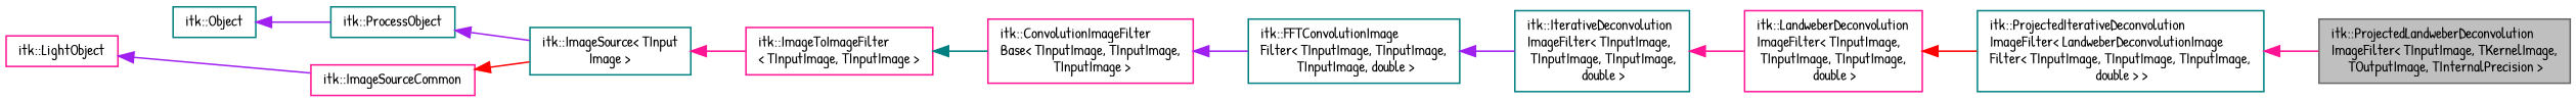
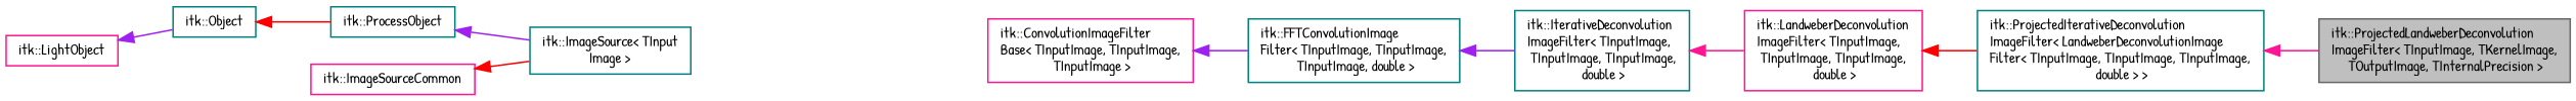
  digraph {
    fontname="Patrick Hand"
    rankdir=LR
    node [color=teal fillcolor=white fontname="Patrick Hand" fontsize=10 shape=record style=filled]
    edge [color=purple dir=back fontname="Patrick Hand" fontsize=10 labelfontname=Helvetica labelfontsize=10 style=solid]
    n1 [color=gray40 fillcolor=grey75 fontcolor=black height=0.2 label="itk::ProjectedLandweberDeconvolution\lImageFilter\< TInputImage, TKernelImage,\l TOutputImage, TInternalPrecision \>" width=0.4]
    n2 [height=0.2 label="itk::ProjectedIterativeDeconvolution\lImageFilter\< LandweberDeconvolutionImage\lFilter\< TInputImage, TInputImage, TInputImage,\l double \> \>" width=0.4]
    n3 [color=deeppink height=0.2 label="itk::LandweberDeconvolution\lImageFilter\< TInputImage,\l TInputImage, TInputImage,\l double \>" width=0.4]
    n4 [height=0.2 label="itk::IterativeDeconvolution\lImageFilter\< TInputImage,\l TInputImage, TInputImage,\l double \>" width=0.4]
    n5 [height=0.2 label="itk::FFTConvolutionImage\lFilter\< TInputImage, TInputImage,\l TInputImage, double \>" width=0.4]
    n6 [color=deeppink height=0.2 label="itk::ConvolutionImageFilter\lBase\< TInputImage, TInputImage,\l TInputImage \>" width=0.4]
-   n7 [color=deeppink height=0.2 label="itk::ImageToImageFilter\l\< TInputImage, TInputImage \>" width=0.4]
    n8 [height=0.2 label="itk::ImageSource\< TInput\lImage \>" width=0.4]
    n9 [height=0.2 label="itk::ProcessObject" width=0.4]
    n10 [height=0.2 label="itk::Object" width=0.4]
    n11 [color=deeppink height=0.2 label="itk::LightObject" width=0.4]
    n12 [color=deeppink height=0.2 label="itk::ImageSourceCommon" width=0.4]
    n2 -> n1 [color=deeppink]
    n3 -> n2 [color=red]
    n4 -> n3 [color=deeppink]
    n5 -> n4
    n6 -> n5
-   n7 -> n6 [color=teal]
-   n8 -> n7 [color=deeppink]
    n9 -> n8
-   n10 -> n9
-   n11 -> n12
+   n10 -> n9 [color=red]
+   n11 -> n10
    n12 -> n8 [color=red]
  }
